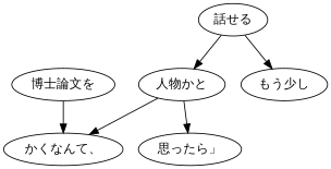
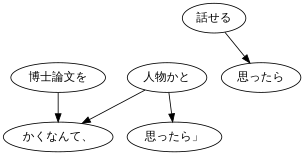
  digraph {
    n1 [label="博士論文を"]
    n2 [label="かくなんて、"]
    n3 [label="人物かと"]
    n4 [label="思ったら」"]
-   n5 [label="もう少し"]
+   n5 [label="思ったら"]
    n6 [label="話せる"]
    n1 -> n2
    n3 -> n2
    n3 -> n4
-   n6 -> n3
    n6 -> n5
  }
